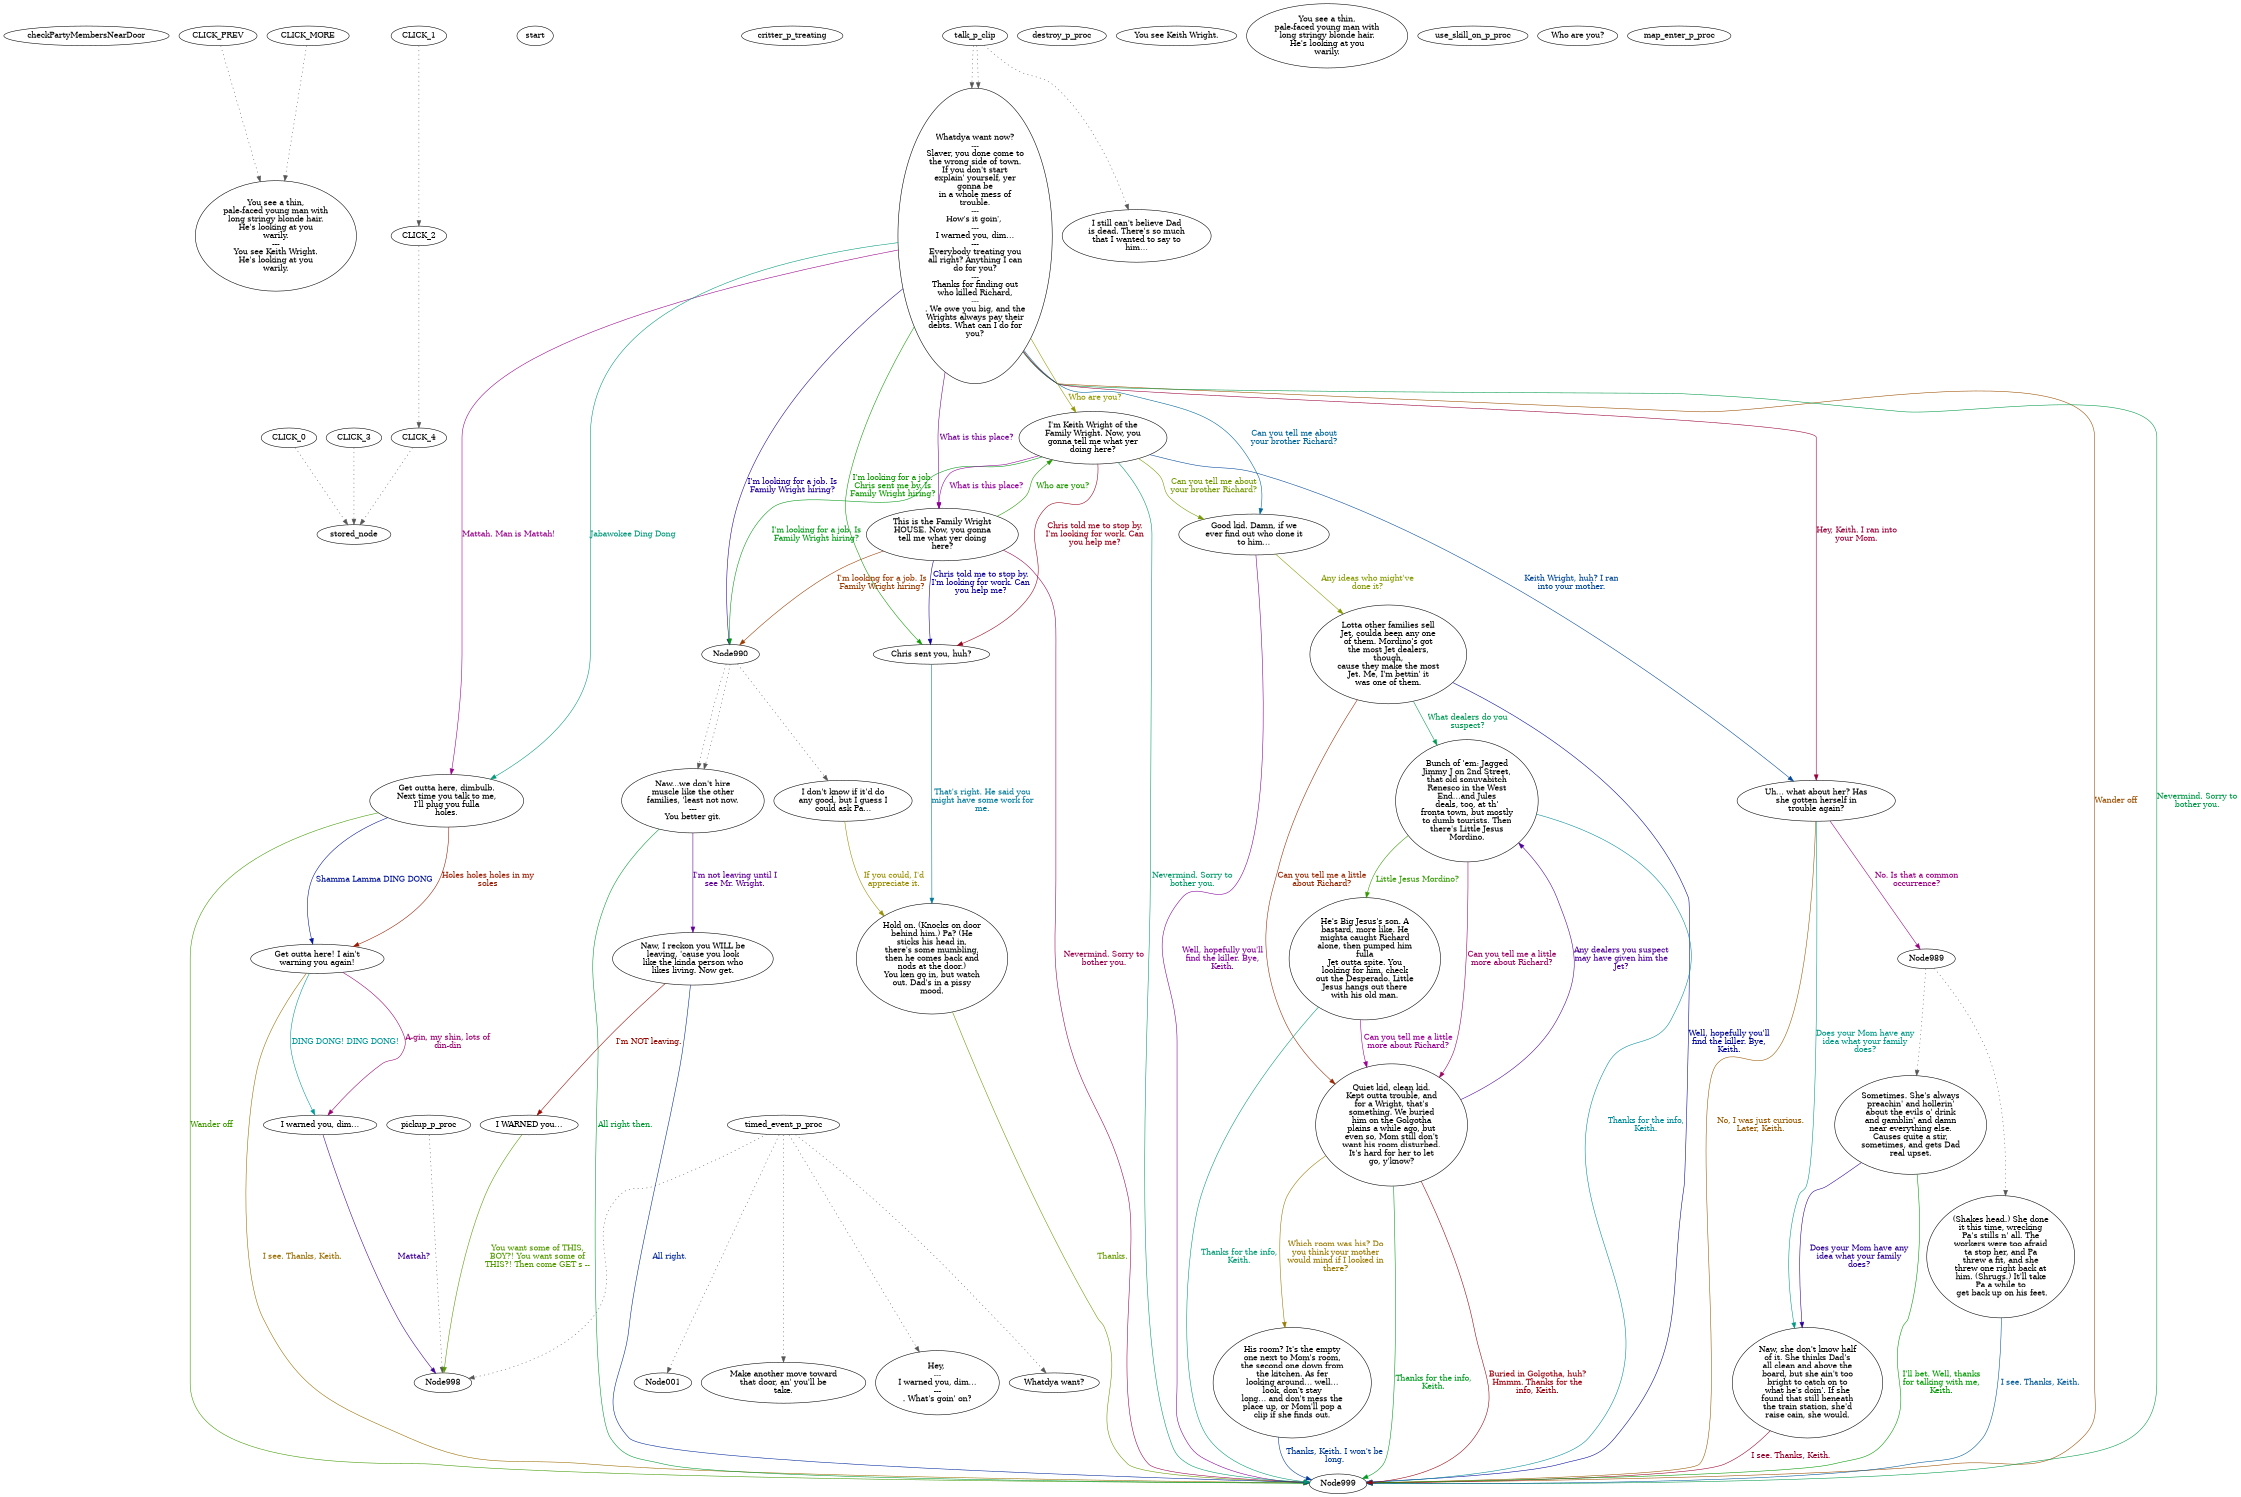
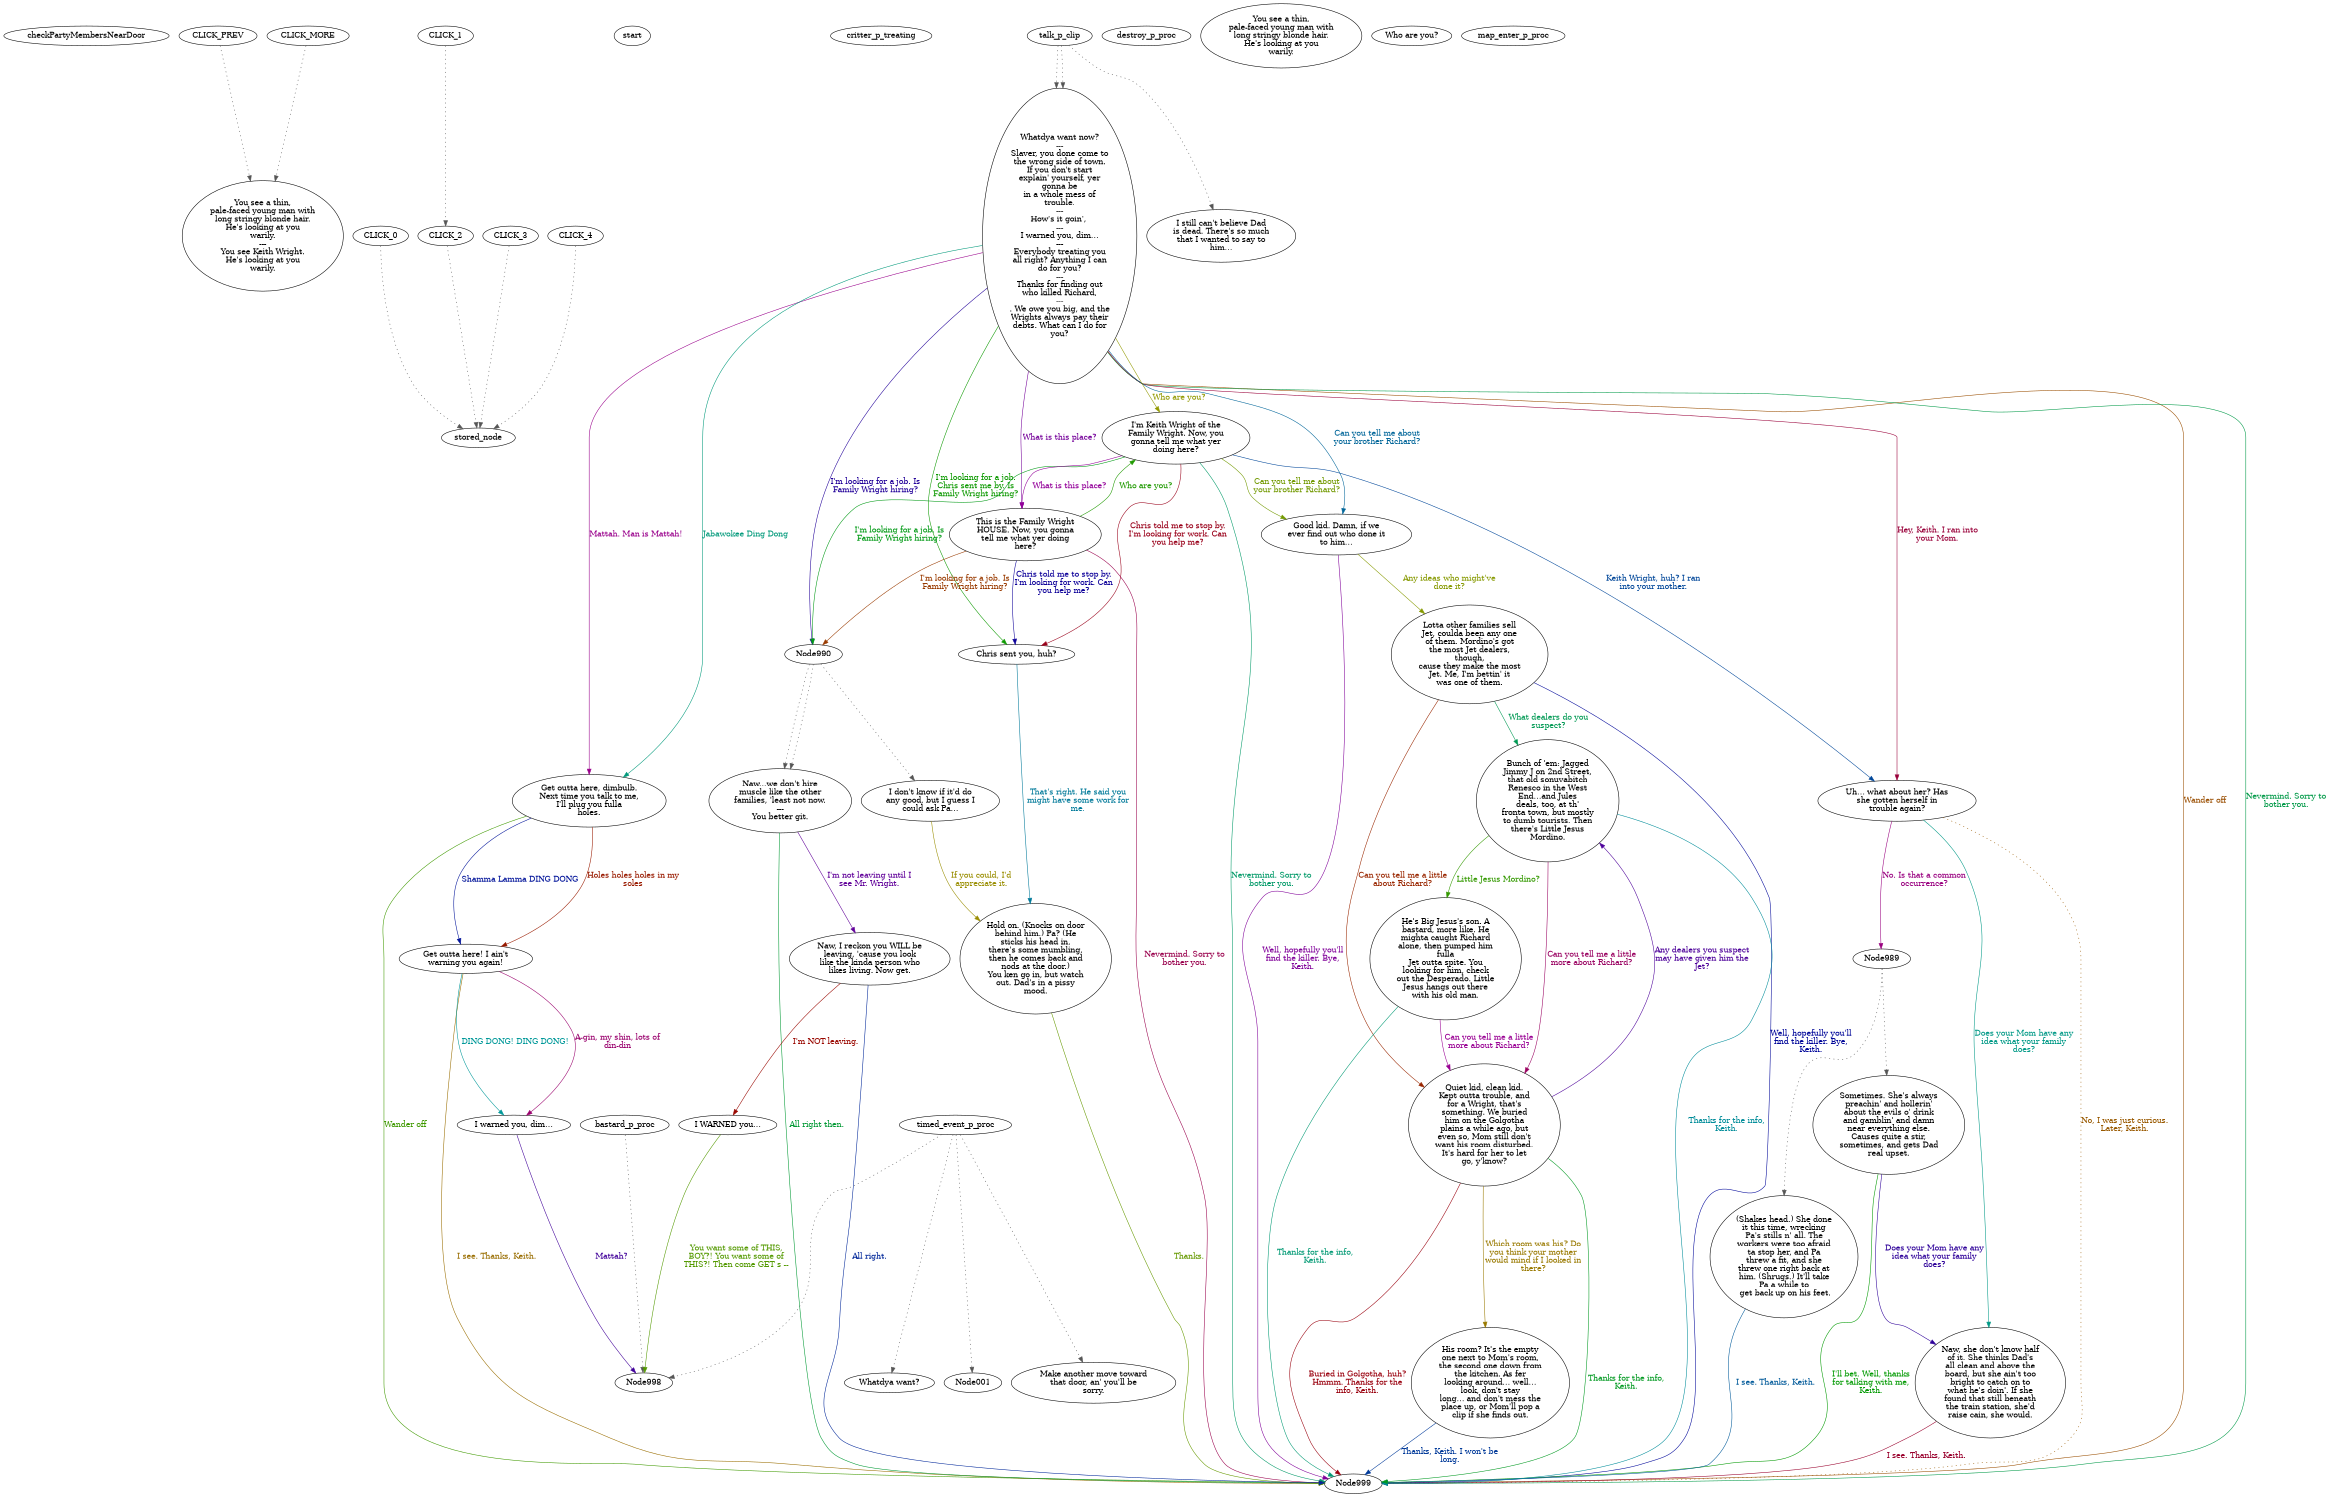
  digraph {
    node [color="#000000" fillcolor="#FFFFFF" style=filled]
    edge [color="#555555"]
    checkPartyMembersNearDoor
    n2 [label="You see a thin,\npale-faced young man with\nlong stringy blonde hair.\nHe's looking at you\nwarily.\n---\nYou see Keith Wright.\nHe's looking at you\nwarily."]
    CLICK_PREV
    stored_node [color="" fillcolor="" style=""]
    CLICK_0
    CLICK_1
    CLICK_2
    CLICK_3
    CLICK_4
    CLICK_MORE
    start
    n12 [label=critter_p_treating]
-   pickup_p_proc
+   pickup_p_proc [label=bastard_p_proc]
    Node998
    n15 [label=talk_p_clip]
    n16 [label="I still can't believe Dad\nis dead. There's so much\nthat I wanted to say to\nhim…"]
    n17 [label="Whatdya want now?\n---\nSlaver, you done come to\nthe wrong side of town.\nIf you don't start\nexplain' yourself, yer\ngonna be\nin a whole mess of\ntrouble.\n---\nHow's it goin', \n---\nI warned you, dim…\n---\nEverybody treating you\nall right? Anything I can\ndo for you?\n---\nThanks for finding out\nwho killed Richard,\n---\n. We owe you big, and the\nWrights always pay their\ndebts. What can I do for\nyou?"]
    Node999
    n19 [label="Get outta here, dimbulb.\nNext time you talk to me,\nI'll plug you fulla\nholes."]
    Node990
    n21 [label="Chris sent you, huh?"]
    n22 [label="Uh… what about her? Has\nshe gotten herself in\ntrouble again?"]
    n23 [label="Good kid. Damn, if we\never find out who done it\nto him…"]
    n24 [label="I'm Keith Wright of the\nFamily Wright. Now, you\ngonna tell me what yer\ndoing here?"]
    n25 [label="This is the Family Wright\nHOUSE. Now, you gonna\ntell me what yer doing\nhere?"]
    n26 [label="Get outta here! I ain't\nwarning you again!"]
    n27 [label="I don't know if it'd do\nany good, but I guess I\ncould ask Pa…"]
    n28 [label="Naw...we don't hire\nmuscle like the other\nfamilies, 'least not now.\n---\nYou better git."]
    n29 [label="Hold on. (Knocks on door\nbehind him.) Pa? (He\nsticks his head in,\nthere's some mumbling,\nthen he comes back and\nnods at the door.)\nYou ken go in, but watch\nout. Dad's in a pissy\nmood."]
    Node989
    n31 [label="Naw, she don't know half\nof it. She thinks Dad's\nall clean and above the\nboard, but she ain't too\nbright to catch on to\nwhat he's doin'. If she\nfound that still beneath\nthe train station, she'd\nraise cain, she would."]
    n32 [label="Lotta other families sell\nJet, coulda been any one\nof them. Mordino's got\nthe most Jet dealers,\nthough,\ncause they make the most\nJet. Me, I'm bettin' it\nwas one of them."]
    destroy_p_proc
-   n34 [label="You see Keith Wright."]
    n35 [label="You see a thin,\npale-faced young man with\nlong stringy blonde hair.\nHe's looking at you\nwarily."]
-   use_skill_on_p_proc
    n37 [label="Who are you?"]
    map_enter_p_proc
    timed_event_p_proc
-   n40 [label="Make another move toward\nthat door, an' you'll be\ntake."]
-   n41 [label="Hey, \n---\nI warned you, dim…\n---\n. What's goin' on?"]
+   n40 [label="Make another move toward\nthat door, an' you'll be\nsorry."]
    n42 [label="Whatdya want?"]
    Node001
    n44 [label="I warned you, dim…"]
    n45 [label="Naw, I reckon you WILL be\nleaving, 'cause you look\nlike the kinda person who\nlikes living. Now get."]
    n46 [label="Sometimes. She's always\npreachin' and hollerin'\nabout the evils o' drink\nand gamblin' and damn\nnear everything else.\nCauses quite a stir,\nsometimes, and gets Dad\nreal upset."]
    n47 [label="(Shakes head.) She done\nit this time, wrecking\nPa's stills n' all. The\nworkers were too afraid\nta stop her, and Pa\nthrew a fit, and she\nthrew one right back at\nhim. (Shrugs.) It'll take\nPa a while to\n get back up on his feet."]
    n48 [label="Bunch of 'em: Jagged\nJimmy J on 2nd Street,\nthat old sonuvabitch\nRenesco in the West\nEnd…and Jules\ndeals, too, at th'\nfronta town, but mostly\nto dumb tourists. Then\nthere's Little Jesus\nMordino."]
    n49 [label="Quiet kid, clean kid.\nKept outta trouble, and\nfor a Wright, that's\nsomething. We buried\nhim on the Golgotha\nplains a while ago, but\neven so, Mom still don't\nwant his room disturbed.\nIt's hard for her to let\ngo, y'know?"]
    n50 [label="I WARNED you…"]
    n51 [label="He's Big Jesus's son. A\nbastard, more like. He\nmighta caught Richard\nalone, then pumped him\nfulla\nJet outta spite. You\nlooking for him, check\nout the Desperado. Little\nJesus hangs out there\nwith his old man."]
    n52 [label="His room? It's the empty\none next to Mom's room,\nthe second one down from\nthe kitchen. As fer\nlooking around… well…\nlook, don't stay\nlong… and don't mess the\nplace up, or Mom'll pop a\nclip if she finds out."]
    CLICK_PREV -> n2 [style=dotted]
    CLICK_0 -> stored_node [style=dotted]
    CLICK_1 -> CLICK_2 [style=dotted]
-   CLICK_2 -> CLICK_4 [style=dotted]
+   CLICK_2 -> stored_node [style=dotted]
    CLICK_3 -> stored_node [style=dotted]
    CLICK_4 -> stored_node [style=dotted]
    CLICK_MORE -> n2 [style=dotted]
    pickup_p_proc -> Node998 [style=dotted]
    n15 -> n16 [style=dotted]
    n15 -> n17 [style=dotted]
    n15 -> n17 [style=dotted]
    n17 -> Node999 [color="#994D00" fontcolor="#994D00" label="Wander off"]
    n17 -> Node999 [color="#009947" fontcolor="#009947" label="Nevermind. Sorry to\nbother you."]
    n17 -> n19 [color="#99008B" fontcolor="#99008B" label="Mattah. Man is Mattah!"]
    n17 -> n19 [color="#00997A" fontcolor="#00997A" label="Jabawokee Ding Dong"]
    n17 -> Node990 [color="#210099" fontcolor="#210099" label="I'm looking for a job. Is\nFamily Wright hiring?"]
    n17 -> n21 [color="#0C9900" fontcolor="#0C9900" label="I'm looking for a job.\nChris sent me by. Is\nFamily Wright hiring?"]
    n17 -> n22 [color="#990039" fontcolor="#990039" label="Hey, Keith. I ran into\nyour Mom."]
    n17 -> n23 [color="#006599" fontcolor="#006599" label="Can you tell me about\nyour brother Richard?"]
    n17 -> n24 [color="#929900" fontcolor="#929900" label="Who are you?"]
    n17 -> n25 [color="#740099" fontcolor="#740099" label="What is this place?"]
    n19 -> Node999 [color="#3F9900" fontcolor="#3F9900" label="Wander off"]
    n19 -> n26 [color="#991A00" fontcolor="#991A00" label="Holes holes holes in my\nsoles"]
    n19 -> n26 [color="#001299" fontcolor="#001299" label="Shamma Lamma DING DONG"]
    Node990 -> n27 [style=dotted]
    Node990 -> n28 [style=dotted]
    Node990 -> n28 [style=dotted]
    n21 -> n29 [color="#007999" fontcolor="#007999" label="That's right. He said you\nmight have some work for\nme."]
-   n22 -> Node999 [color="#995900" fontcolor="#995900" label="No, I was just curious.\nLater, Keith."]
+   n22 -> Node999 [color="#995900" fontcolor="#995900" label="No, I was just curious.\nLater, Keith." style=dotted]
    n22 -> Node989 [color="#99007F" fontcolor="#99007F" label="No. Is that a common\noccurrence?"]
    n22 -> n31 [color="#009986" fontcolor="#009986" label="Does your Mom have any\nidea what your family\ndoes?"]
    n23 -> Node999 [color="#800099" fontcolor="#800099" label="Well, hopefully you'll\nfind the killer. Bye,\nKeith."]
    n23 -> n32 [color="#869900" fontcolor="#869900" label="Any ideas who might've\ndone it?"]
    n24 -> Node999 [color="#009967" fontcolor="#009967" label="Nevermind. Sorry to\nbother you."]
    n24 -> Node990 [color="#009914" fontcolor="#009914" label="I'm looking for a job. Is\nFamily Wright hiring?"]
    n24 -> n21 [color="#990019" fontcolor="#990019" label="Chris told me to stop by.\nI'm looking for work. Can\nyou help me?"]
    n24 -> n22 [color="#004699" fontcolor="#004699" label="Keith Wright, huh? I ran\ninto your mother."]
    n24 -> n23 [color="#729900" fontcolor="#729900" label="Can you tell me about\nyour brother Richard?"]
    n24 -> n25 [color="#930099" fontcolor="#930099" label="What is this place?"]
    n25 -> Node999 [color="#99004C" fontcolor="#99004C" label="Nevermind. Sorry to\nbother you."]
    n25 -> Node990 [color="#993A00" fontcolor="#993A00" label="I'm looking for a job. Is\nFamily Wright hiring?"]
    n25 -> n21 [color="#0D0099" fontcolor="#0D0099" label="Chris told me to stop by.\nI'm looking for work. Can\nyou help me?"]
    n25 -> n24 [color="#1F9900" fontcolor="#1F9900" label="Who are you?"]
    n26 -> Node999 [color="#996D00" fontcolor="#996D00" label="I see. Thanks, Keith."]
    n26 -> n44 [color="#99006C" fontcolor="#99006C" label="A-gin, my shin, lots of\ndin-din"]
    n26 -> n44 [color="#009899" fontcolor="#009899" label="DING DONG! DING DONG!"]
    n27 -> n29 [color="#998D00" fontcolor="#998D00" label="If you could, I'd\nappreciate it."]
    n28 -> Node999 [color="#009933" fontcolor="#009933" label="All right then."]
    n28 -> n45 [color="#600099" fontcolor="#600099" label="I'm not leaving until I\nsee Mr. Wright."]
    n29 -> Node999 [color="#669900" fontcolor="#669900" label="Thanks."]
    Node989 -> n46 [style=dotted]
    Node989 -> n47 [style=dotted]
    n31 -> Node999 [color="#99002C" fontcolor="#99002C" label="I see. Thanks, Keith."]
    n32 -> Node999 [color="#000699" fontcolor="#000699" label="Well, hopefully you'll\nfind the killer. Bye,\nKeith."]
    n32 -> n48 [color="#009953" fontcolor="#009953" label="What dealers do you\nsuspect?"]
    n32 -> n49 [color="#992600" fontcolor="#992600" label="Can you tell me a little\nabout Richard?"]
    timed_event_p_proc -> Node998 [style=dotted]
    timed_event_p_proc -> n40 [style=dotted]
-   timed_event_p_proc -> n41 [style=dotted]
    timed_event_p_proc -> n42 [style=dotted]
    timed_event_p_proc -> Node001 [style=dotted]
    n44 -> Node998 [color="#400099" fontcolor="#400099" label="Mattah?"]
    n45 -> Node999 [color="#002699" fontcolor="#002699" label="All right."]
    n45 -> n50 [color="#990700" fontcolor="#990700" label="I'm NOT leaving."]
    n46 -> Node999 [color="#009900" fontcolor="#009900" label="I'll bet. Well, thanks\nfor talking with me,\nKeith."]
    n46 -> n31 [color="#2D0099" fontcolor="#2D0099" label="Does your Mom have any\nidea what your family\ndoes?"]
    n47 -> Node999 [color="#005999" fontcolor="#005999" label="I see. Thanks, Keith."]
    n48 -> Node999 [color="#008C99" fontcolor="#008C99" label="Thanks for the info,\nKeith."]
    n48 -> n49 [color="#990060" fontcolor="#990060" label="Can you tell me a little\nmore about Richard?"]
    n48 -> n51 [color="#339900" fontcolor="#339900" label="Little Jesus Mordino?"]
    n49 -> Node999 [color="#009920" fontcolor="#009920" label="Thanks for the info,\nKeith."]
    n49 -> Node999 [color="#99000D" fontcolor="#99000D" label="Buried in Golgotha, huh?\nHmmm. Thanks for the\ninfo, Keith."]
    n49 -> n48 [color="#4C0099" fontcolor="#4C0099" label="Any dealers you suspect\nmay have given him the\nJet?"]
    n49 -> n52 [color="#997900" fontcolor="#997900" label="Which room was his? Do\nyou think your mother\nwould mind if I looked in\nthere?"]
    n50 -> Node998 [color="#539900" fontcolor="#539900" label="You want some of THIS,\nBOY?! You want some of\nTHIS?! Then come GET s --"]
    n51 -> Node999 [color="#009973" fontcolor="#009973" label="Thanks for the info,\nKeith."]
    n51 -> n49 [color="#990093" fontcolor="#990093" label="Can you tell me a little\nmore about Richard?"]
    n52 -> Node999 [color="#003999" fontcolor="#003999" label="Thanks, Keith. I won't be\nlong."]
  }
